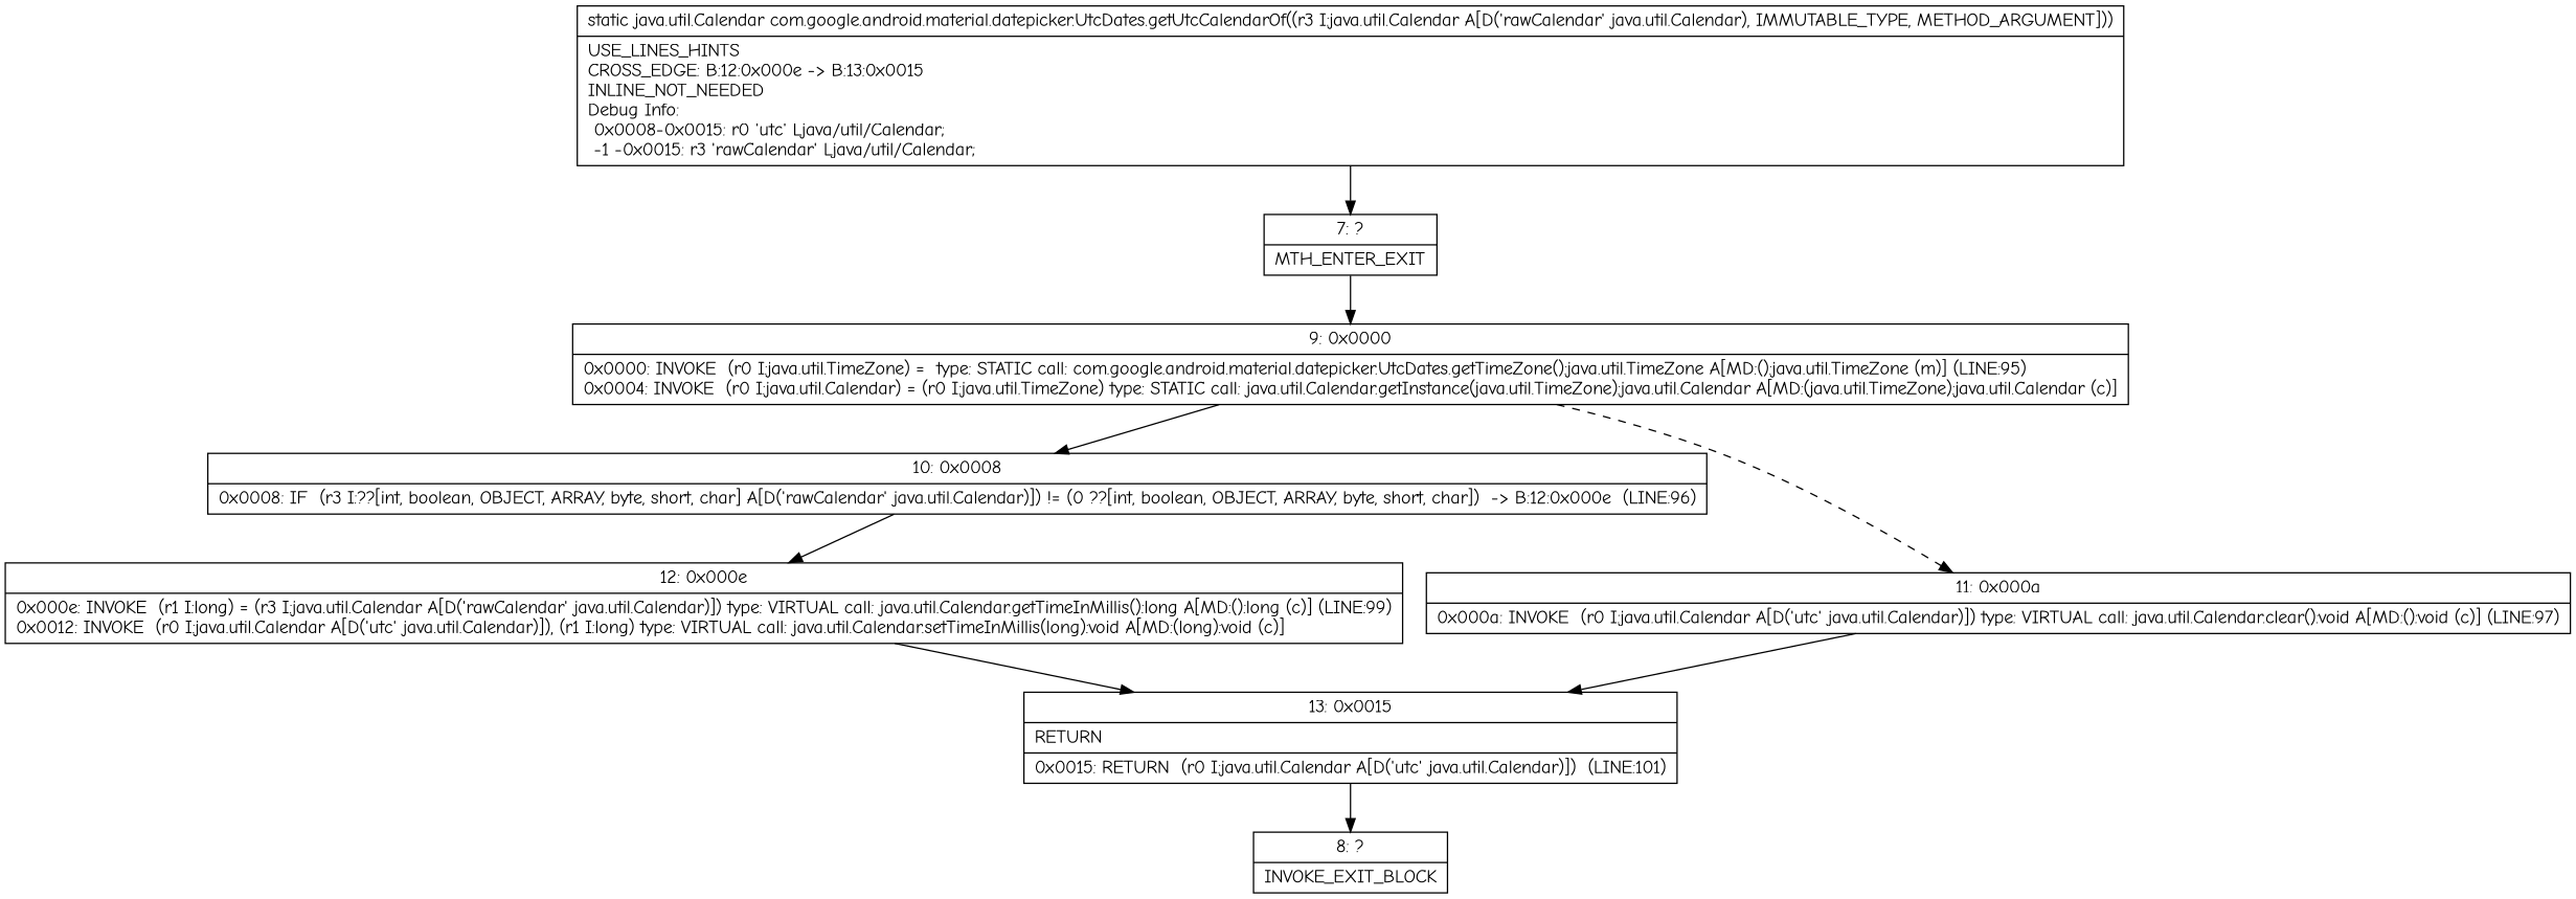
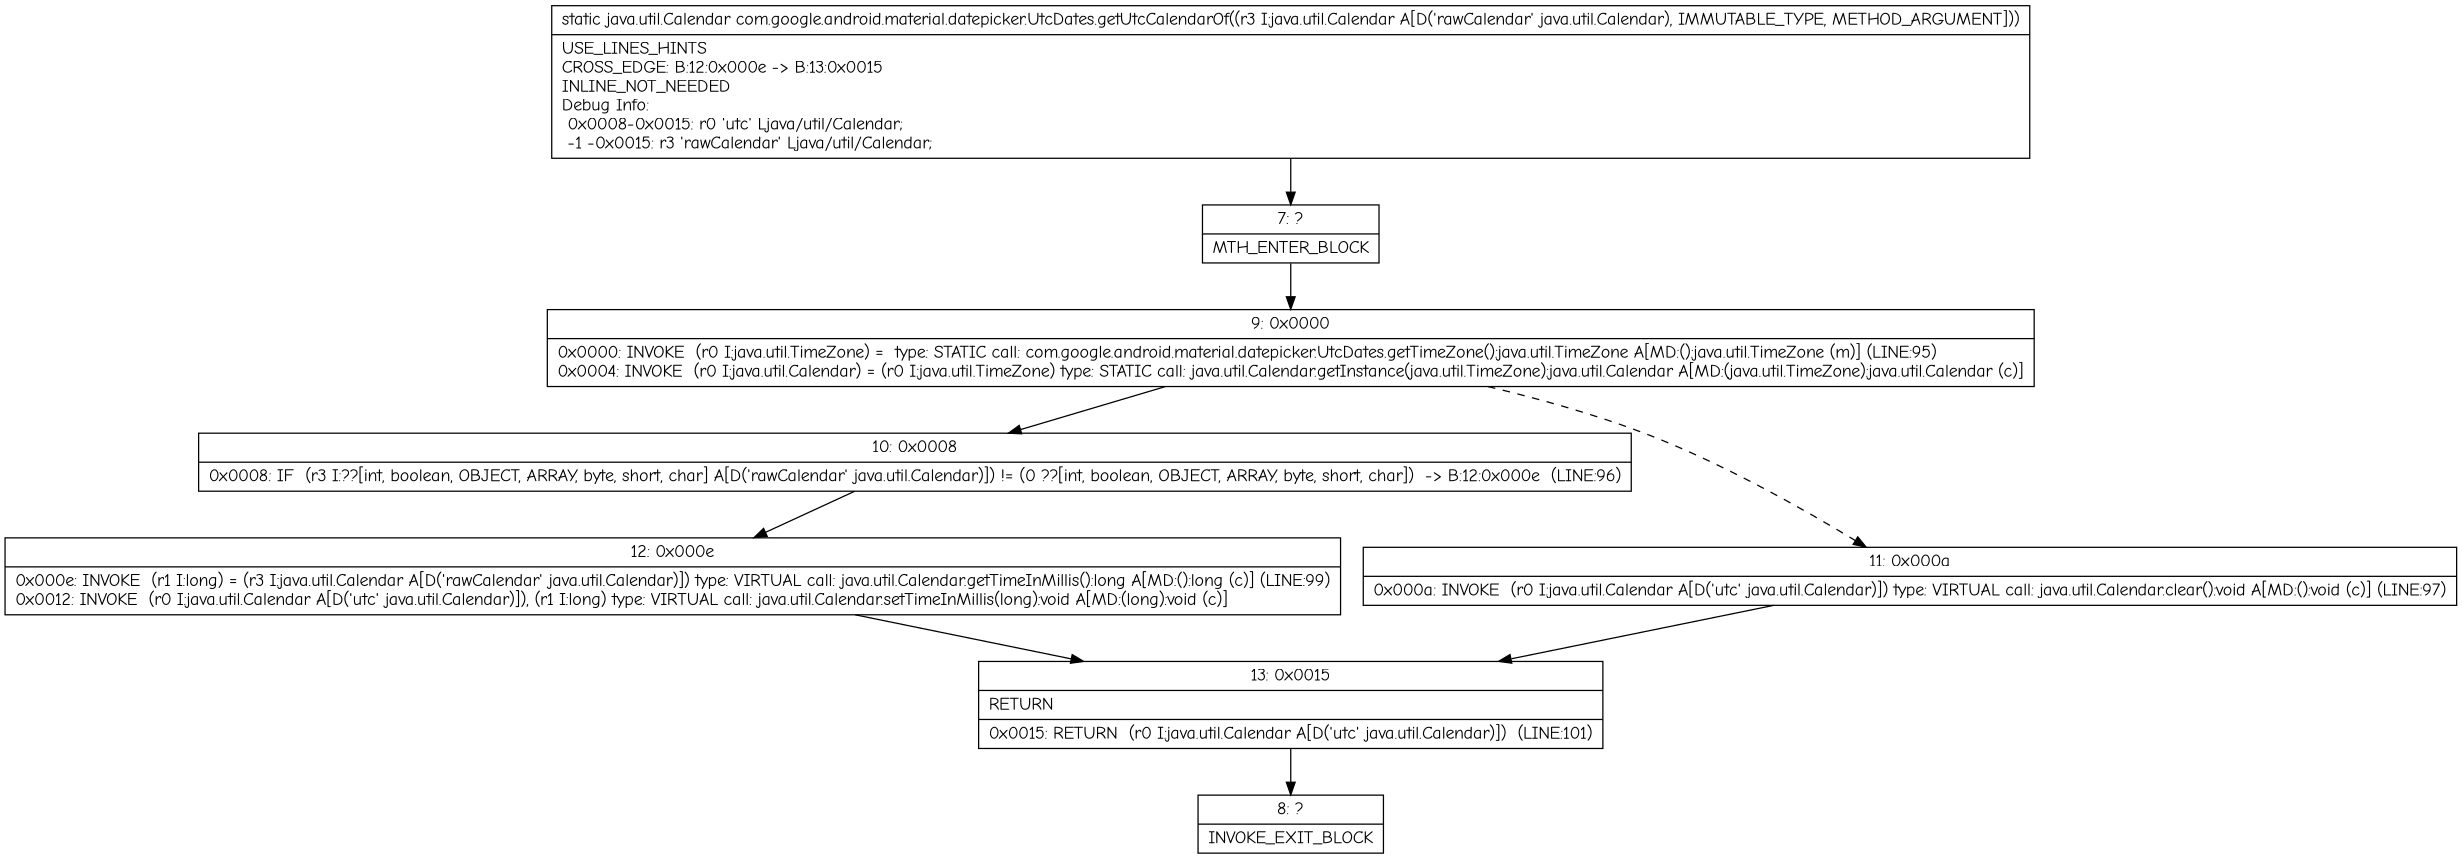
  digraph {
    fontname="Comic Neue"
    node [fontname="Comic Neue" shape=record]
    edge [fontname="Comic Neue"]
-   n1 [label="{7\:\ ?|MTH_ENTER_EXIT\l}"]
+   n1 [label="{7\:\ ?|MTH_ENTER_BLOCK\l}"]
    n2 [label="{9\:\ 0x0000|0x0000: INVOKE  (r0 I:java.util.TimeZone) =  type: STATIC call: com.google.android.material.datepicker.UtcDates.getTimeZone():java.util.TimeZone A[MD:():java.util.TimeZone (m)] (LINE:95)\l0x0004: INVOKE  (r0 I:java.util.Calendar) = (r0 I:java.util.TimeZone) type: STATIC call: java.util.Calendar.getInstance(java.util.TimeZone):java.util.Calendar A[MD:(java.util.TimeZone):java.util.Calendar (c)]\l}"]
    n3 [label="{10\:\ 0x0008|0x0008: IF  (r3 I:??[int, boolean, OBJECT, ARRAY, byte, short, char] A[D('rawCalendar' java.util.Calendar)]) != (0 ??[int, boolean, OBJECT, ARRAY, byte, short, char])  \-\> B:12:0x000e  (LINE:96)\l}"]
    n4 [label="{11\:\ 0x000a|0x000a: INVOKE  (r0 I:java.util.Calendar A[D('utc' java.util.Calendar)]) type: VIRTUAL call: java.util.Calendar.clear():void A[MD:():void (c)] (LINE:97)\l}"]
    n5 [label="{12\:\ 0x000e|0x000e: INVOKE  (r1 I:long) = (r3 I:java.util.Calendar A[D('rawCalendar' java.util.Calendar)]) type: VIRTUAL call: java.util.Calendar.getTimeInMillis():long A[MD:():long (c)] (LINE:99)\l0x0012: INVOKE  (r0 I:java.util.Calendar A[D('utc' java.util.Calendar)]), (r1 I:long) type: VIRTUAL call: java.util.Calendar.setTimeInMillis(long):void A[MD:(long):void (c)]\l}"]
    n6 [label="{13\:\ 0x0015|RETURN\l|0x0015: RETURN  (r0 I:java.util.Calendar A[D('utc' java.util.Calendar)])  (LINE:101)\l}"]
    n7 [label="{8\:\ ?|INVOKE_EXIT_BLOCK\l}"]
    n8 [label="{static java.util.Calendar com.google.android.material.datepicker.UtcDates.getUtcCalendarOf((r3 I:java.util.Calendar A[D('rawCalendar' java.util.Calendar), IMMUTABLE_TYPE, METHOD_ARGUMENT]))  | USE_LINES_HINTS\lCROSS_EDGE: B:12:0x000e \-\> B:13:0x0015\lINLINE_NOT_NEEDED\lDebug Info:\l  0x0008\-0x0015: r0 'utc' Ljava\/util\/Calendar;\l  \-1 \-0x0015: r3 'rawCalendar' Ljava\/util\/Calendar;\l}"]
    n1 -> n2
    n2 -> n3
    n2 -> n4 [style=dashed]
    n3 -> n5
    n4 -> n6
    n5 -> n6
    n6 -> n7
    n8 -> n1
  }
